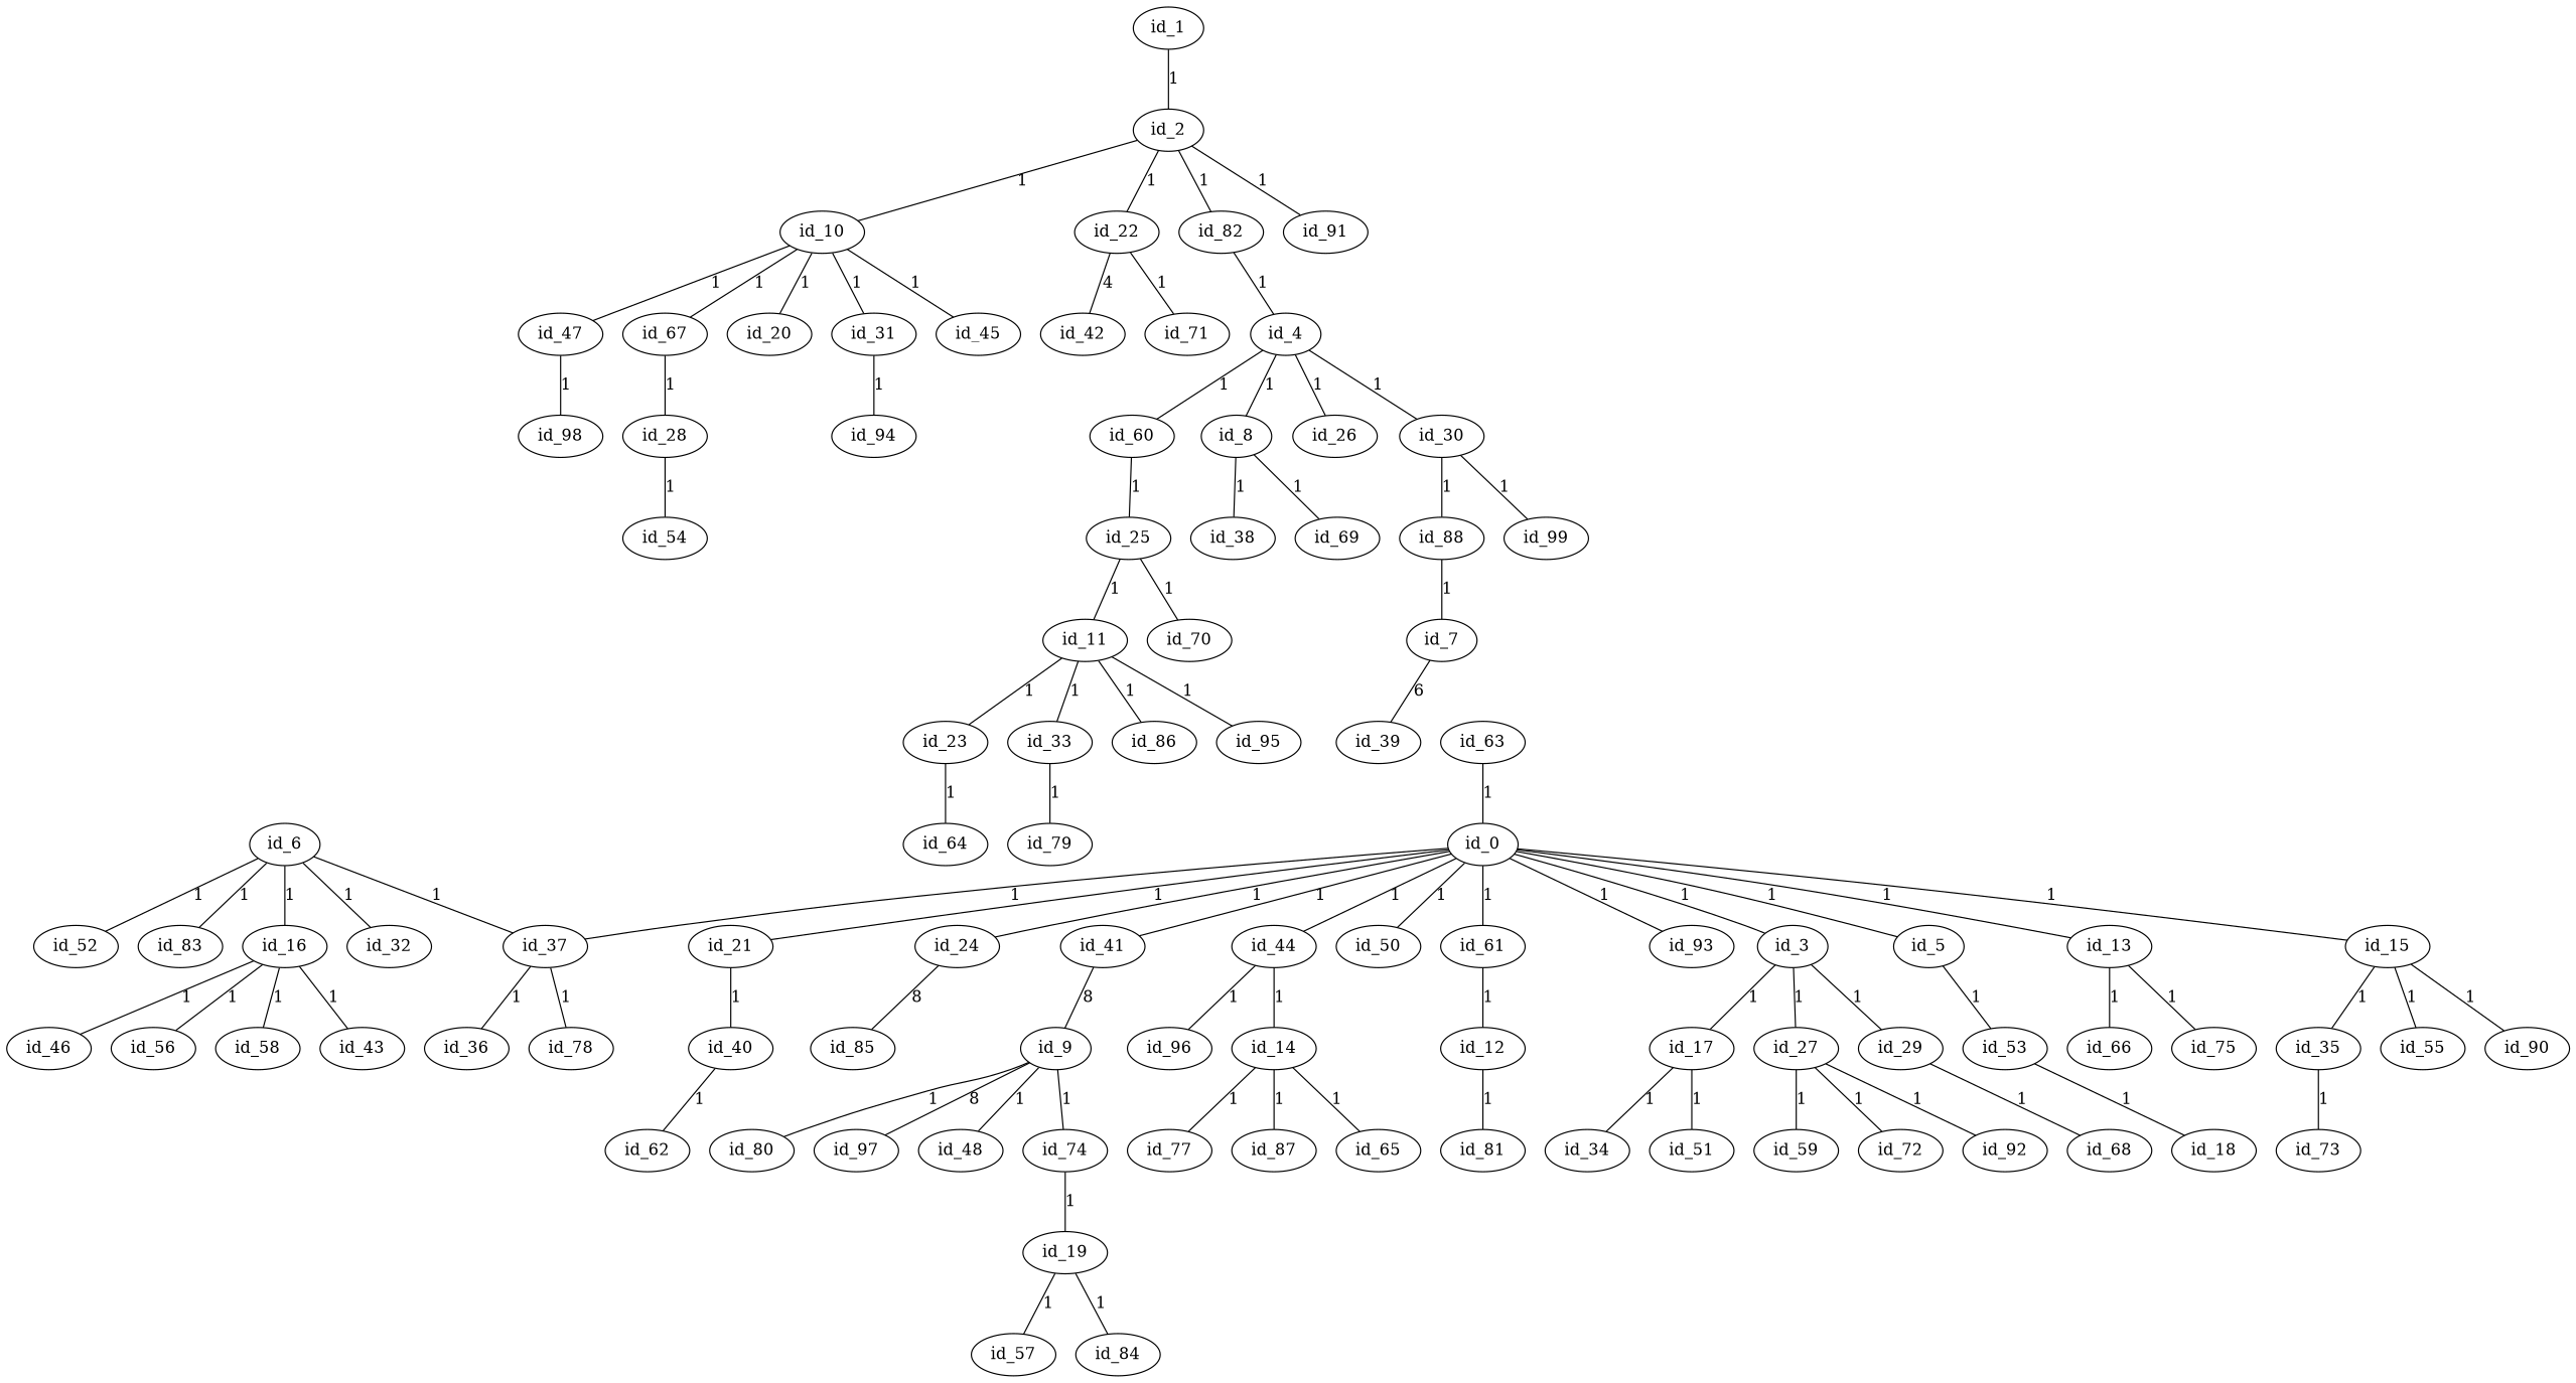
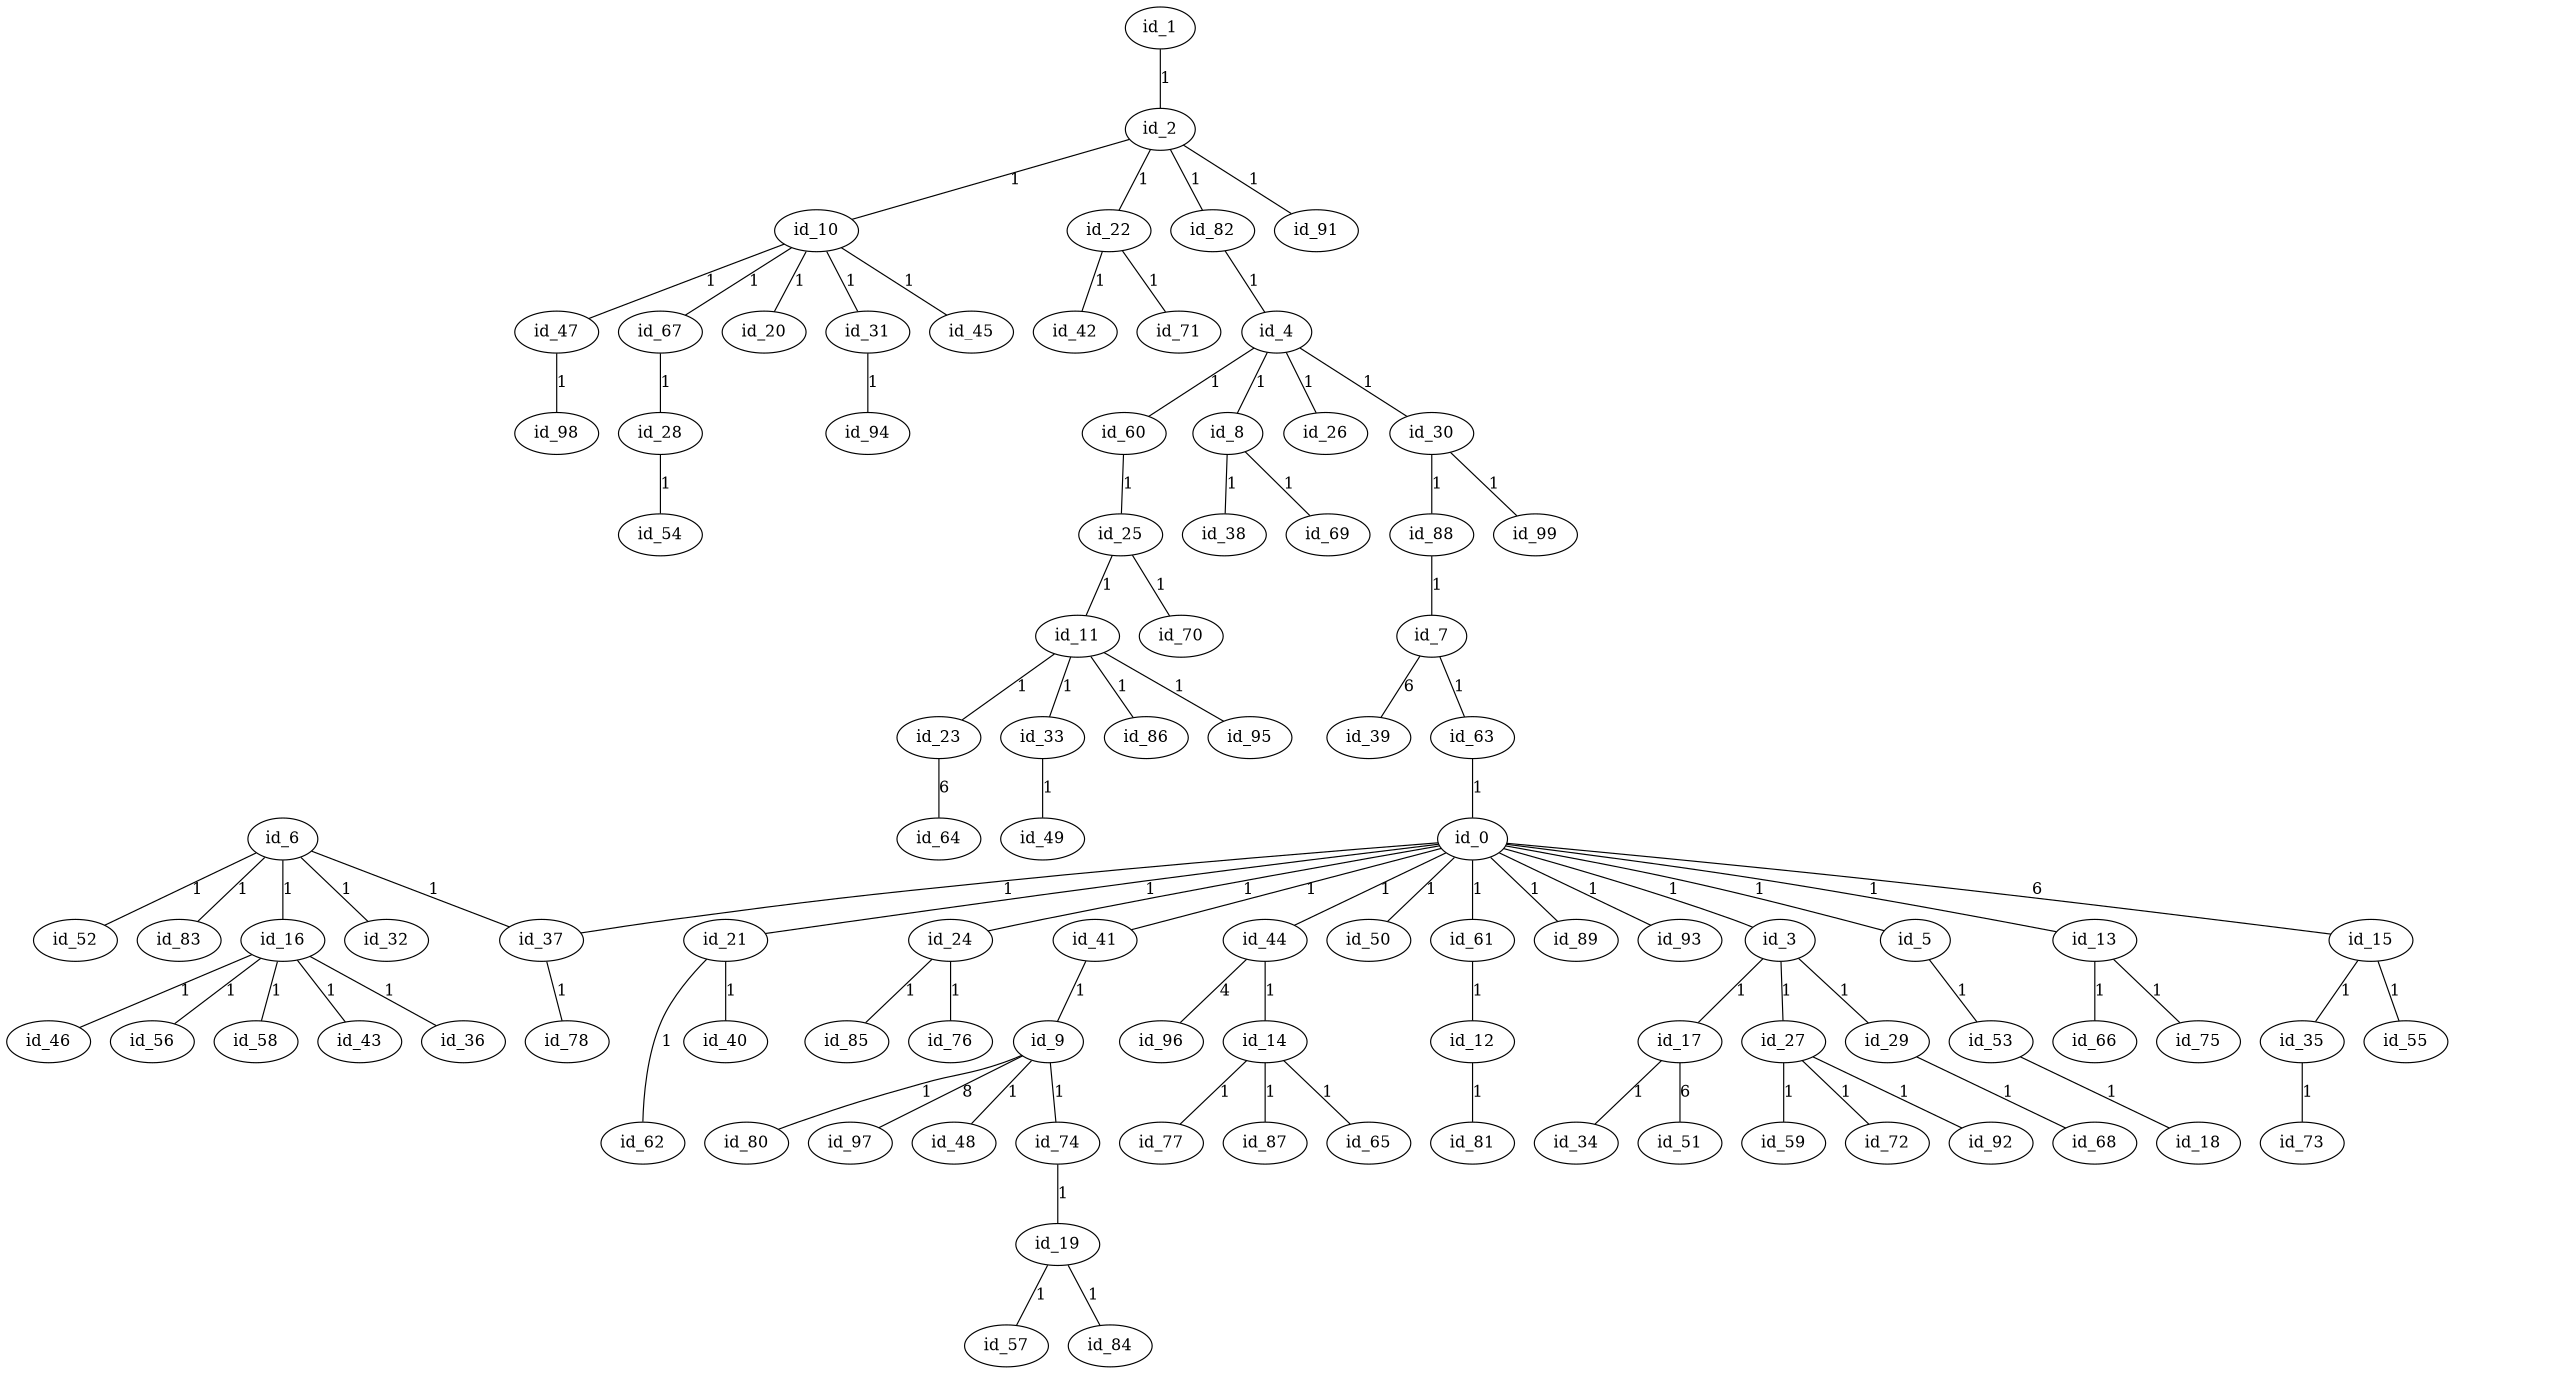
  graph {
    id_0
    id_3
    id_5
    id_13
    id_15
    id_21
    id_24
    id_41
    id_44
    id_50
    id_61
+   id_89
    id_93
    id_37
    id_17
    id_27
    id_29
    id_53
    id_6
    id_16
    id_32
    id_52
    id_83
    id_66
    id_75
    id_35
    id_55
-   id_90
    id_40
    id_62
+   id_76
    id_85
    id_9
    id_14
    id_96
    id_12
    id_1
    id_2
    id_10
    id_22
    id_82
    id_91
    id_20
    id_31
    id_45
    id_47
    id_67
    id_42
    id_71
    id_4
    id_34
    id_51
    id_59
    id_72
    id_92
    id_68
    id_8
    id_26
    id_30
    id_60
    id_38
    id_69
    id_88
    id_99
    id_25
    id_18
    id_36
    id_43
    id_46
    id_56
    id_58
    id_78
    id_7
    id_39
    id_63
    id_48
    id_74
    id_80
    id_97
    id_19
    id_94
    id_98
    id_28
    id_11
    id_23
    id_33
    id_86
    id_95
    id_64
-   id_79
+   id_79 [label=id_49]
    id_81
    id_65
    id_77
    id_87
    id_73
    id_57
    id_84
    id_70
    id_54
    id_0 -- id_3 [label=1]
    id_0 -- id_5 [label=1]
    id_0 -- id_13 [label=1]
-   id_0 -- id_15 [label=1]
+   id_0 -- id_15 [label=6]
    id_0 -- id_21 [label=1]
    id_0 -- id_24 [label=1]
    id_0 -- id_41 [label=1]
    id_0 -- id_44 [label=1]
    id_0 -- id_50 [label=1]
    id_0 -- id_61 [label=1]
+   id_0 -- id_89 [label=1]
    id_0 -- id_93 [label=1]
    id_0 -- id_37 [label=1]
    id_3 -- id_17 [label=1]
    id_3 -- id_27 [label=1]
    id_3 -- id_29 [label=1]
    id_5 -- id_53 [label=1]
    id_13 -- id_66 [label=1]
    id_13 -- id_75 [label=1]
    id_15 -- id_35 [label=1]
    id_15 -- id_55 [label=1]
-   id_15 -- id_90 [label=1]
    id_21 -- id_40 [label=1]
-   id_40 -- id_62 [label=1]
-   id_24 -- id_85 [label=8]
-   id_41 -- id_9 [label=8]
+   id_21 -- id_62 [label=1]
+   id_24 -- id_76 [label=1]
+   id_24 -- id_85 [label=1]
+   id_41 -- id_9 [label=1]
    id_44 -- id_14 [label=1]
-   id_44 -- id_96 [label=1]
+   id_44 -- id_96 [label=4]
    id_61 -- id_12 [label=1]
    id_37 -- id_78 [label=1]
    id_17 -- id_34 [label=1]
-   id_17 -- id_51 [label=1]
+   id_17 -- id_51 [label=6]
    id_27 -- id_59 [label=1]
    id_27 -- id_72 [label=1]
    id_27 -- id_92 [label=1]
    id_29 -- id_68 [label=1]
    id_53 -- id_18 [label=1]
    id_6 -- id_37 [label=1]
    id_6 -- id_16 [label=1]
    id_6 -- id_32 [label=1]
    id_6 -- id_52 [label=1]
    id_6 -- id_83 [label=1]
-   id_37 -- id_36 [label=1]
+   id_16 -- id_36 [label=1]
    id_16 -- id_43 [label=1]
    id_16 -- id_46 [label=1]
    id_16 -- id_56 [label=1]
    id_16 -- id_58 [label=1]
    id_35 -- id_73 [label=1]
    id_9 -- id_48 [label=1]
    id_9 -- id_74 [label=1]
    id_9 -- id_80 [label=1]
    id_9 -- id_97 [label=8]
    id_14 -- id_65 [label=1]
    id_14 -- id_77 [label=1]
    id_14 -- id_87 [label=1]
    id_12 -- id_81 [label=1]
    id_1 -- id_2 [label=1]
    id_2 -- id_10 [label=1]
    id_2 -- id_22 [label=1]
    id_2 -- id_82 [label=1]
    id_2 -- id_91 [label=1]
    id_10 -- id_20 [label=1]
    id_10 -- id_31 [label=1]
    id_10 -- id_45 [label=1]
    id_10 -- id_47 [label=1]
    id_10 -- id_67 [label=1]
-   id_22 -- id_42 [label=4]
+   id_22 -- id_42 [label=1]
    id_22 -- id_71 [label=1]
    id_82 -- id_4 [label=1]
    id_31 -- id_94 [label=1]
    id_47 -- id_98 [label=1]
    id_67 -- id_28 [label=1]
    id_4 -- id_8 [label=1]
    id_4 -- id_26 [label=1]
    id_4 -- id_30 [label=1]
    id_4 -- id_60 [label=1]
    id_8 -- id_38 [label=1]
    id_8 -- id_69 [label=1]
    id_30 -- id_88 [label=1]
    id_30 -- id_99 [label=1]
    id_60 -- id_25 [label=1]
    id_88 -- id_7 [label=1]
    id_25 -- id_11 [label=1]
    id_25 -- id_70 [label=1]
    id_7 -- id_39 [label=6]
+   id_7 -- id_63 [label=1]
    id_63 -- id_0 [label=1]
    id_74 -- id_19 [label=1]
    id_19 -- id_57 [label=1]
    id_19 -- id_84 [label=1]
    id_28 -- id_54 [label=1]
    id_11 -- id_23 [label=1]
    id_11 -- id_33 [label=1]
    id_11 -- id_86 [label=1]
    id_11 -- id_95 [label=1]
-   id_23 -- id_64 [label=1]
+   id_23 -- id_64 [label=6]
    id_33 -- id_79 [label=1]
  }
